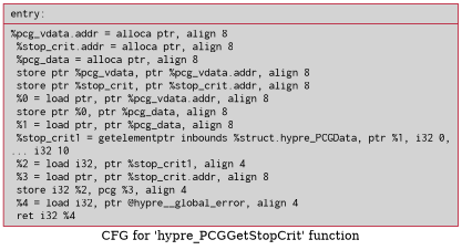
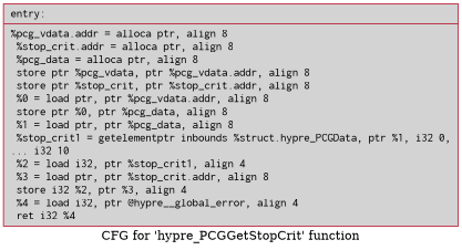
  digraph {
    label="CFG for 'hypre_PCGGetStopCrit' function"
-   n1 [color="#b70d28ff" fillcolor=lightgrey fontname=Courier label="{entry:\l|  %pcg_vdata.addr = alloca ptr, align 8\l  %stop_crit.addr = alloca ptr, align 8\l  %pcg_data = alloca ptr, align 8\l  store ptr %pcg_vdata, ptr %pcg_vdata.addr, align 8\l  store ptr %stop_crit, ptr %stop_crit.addr, align 8\l  %0 = load ptr, ptr %pcg_vdata.addr, align 8\l  store ptr %0, ptr %pcg_data, align 8\l  %1 = load ptr, ptr %pcg_data, align 8\l  %stop_crit1 = getelementptr inbounds %struct.hypre_PCGData, ptr %1, i32 0,\l... i32 10\l  %2 = load i32, ptr %stop_crit1, align 4\l  %3 = load ptr, ptr %stop_crit.addr, align 8\l  store i32 %2, pcg %3, align 4\l  %4 = load i32, ptr @hypre__global_error, align 4\l  ret i32 %4\l}" shape=record style=filled]
+   n1 [color="#b70d28ff" fillcolor=lightgrey fontname=Courier label="{entry:\l|  %pcg_vdata.addr = alloca ptr, align 8\l  %stop_crit.addr = alloca ptr, align 8\l  %pcg_data = alloca ptr, align 8\l  store ptr %pcg_vdata, ptr %pcg_vdata.addr, align 8\l  store ptr %stop_crit, ptr %stop_crit.addr, align 8\l  %0 = load ptr, ptr %pcg_vdata.addr, align 8\l  store ptr %0, ptr %pcg_data, align 8\l  %1 = load ptr, ptr %pcg_data, align 8\l  %stop_crit1 = getelementptr inbounds %struct.hypre_PCGData, ptr %1, i32 0,\l... i32 10\l  %2 = load i32, ptr %stop_crit1, align 4\l  %3 = load ptr, ptr %stop_crit.addr, align 8\l  store i32 %2, ptr %3, align 4\l  %4 = load i32, ptr @hypre__global_error, align 4\l  ret i32 %4\l}" shape=record style=filled]
  }
